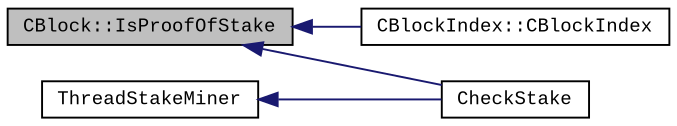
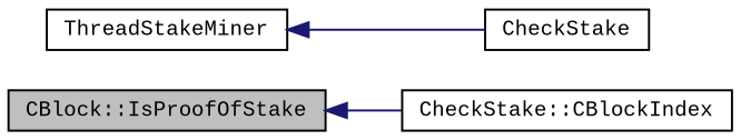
  digraph {
    fontname="Liberation Mono"
    rankdir=LR
    node [color=black fillcolor=white fontname="Liberation Mono" fontsize=10 shape=record style=filled]
    edge [color=midnightblue dir=back fontname="Liberation Mono" fontsize=10 labelfontname=Helvetica labelfontsize=10 style=solid]
    n1 [fillcolor=grey75 fontcolor=black height=0.2 label="CBlock::IsProofOfStake" width=0.4]
-   n2 [height=0.2 label="CBlockIndex::CBlockIndex" width=0.4]
+   n2 [height=0.2 label="CheckStake::CBlockIndex" width=0.4]
    n3 [height=0.2 label=CheckStake width=0.4]
    n4 [height=0.2 label=ThreadStakeMiner width=0.4]
    n1 -> n2
-   n1 -> n3
    n4 -> n3
  }
